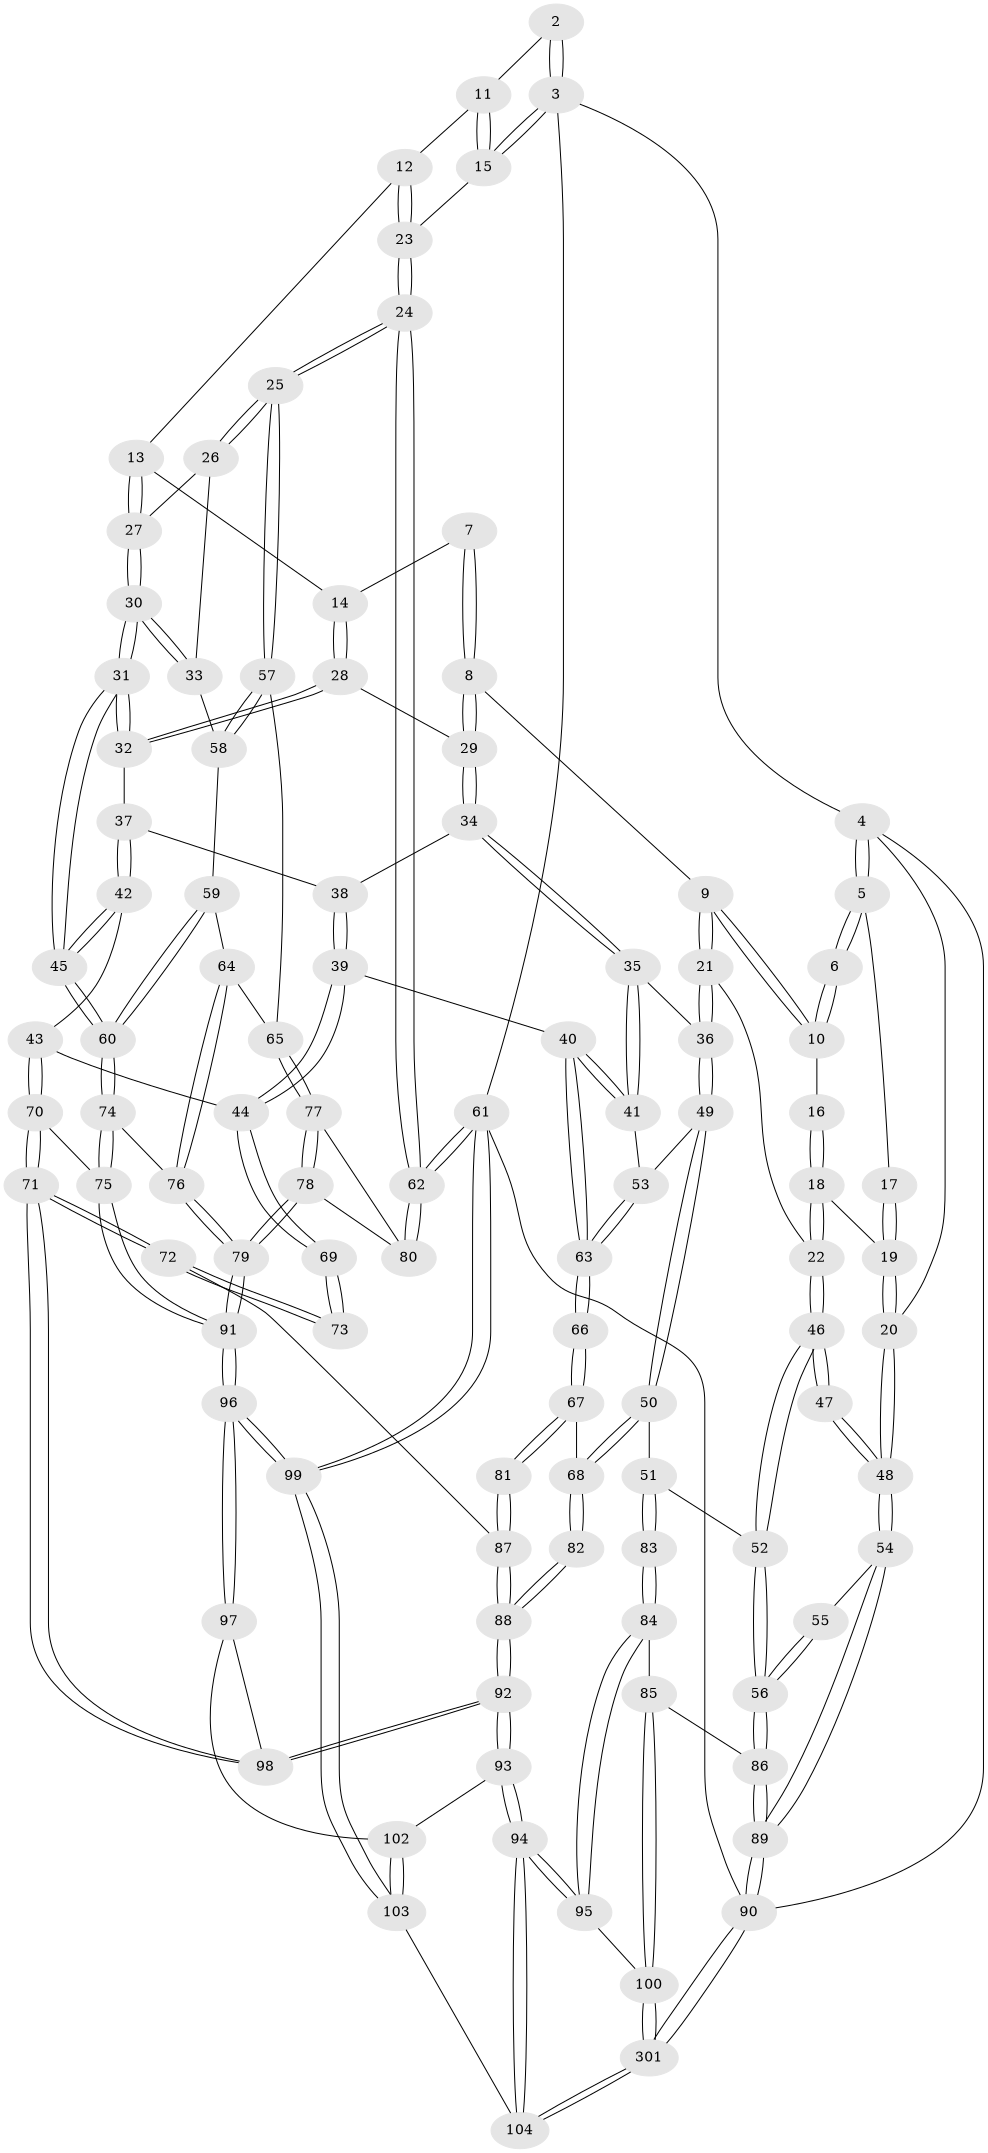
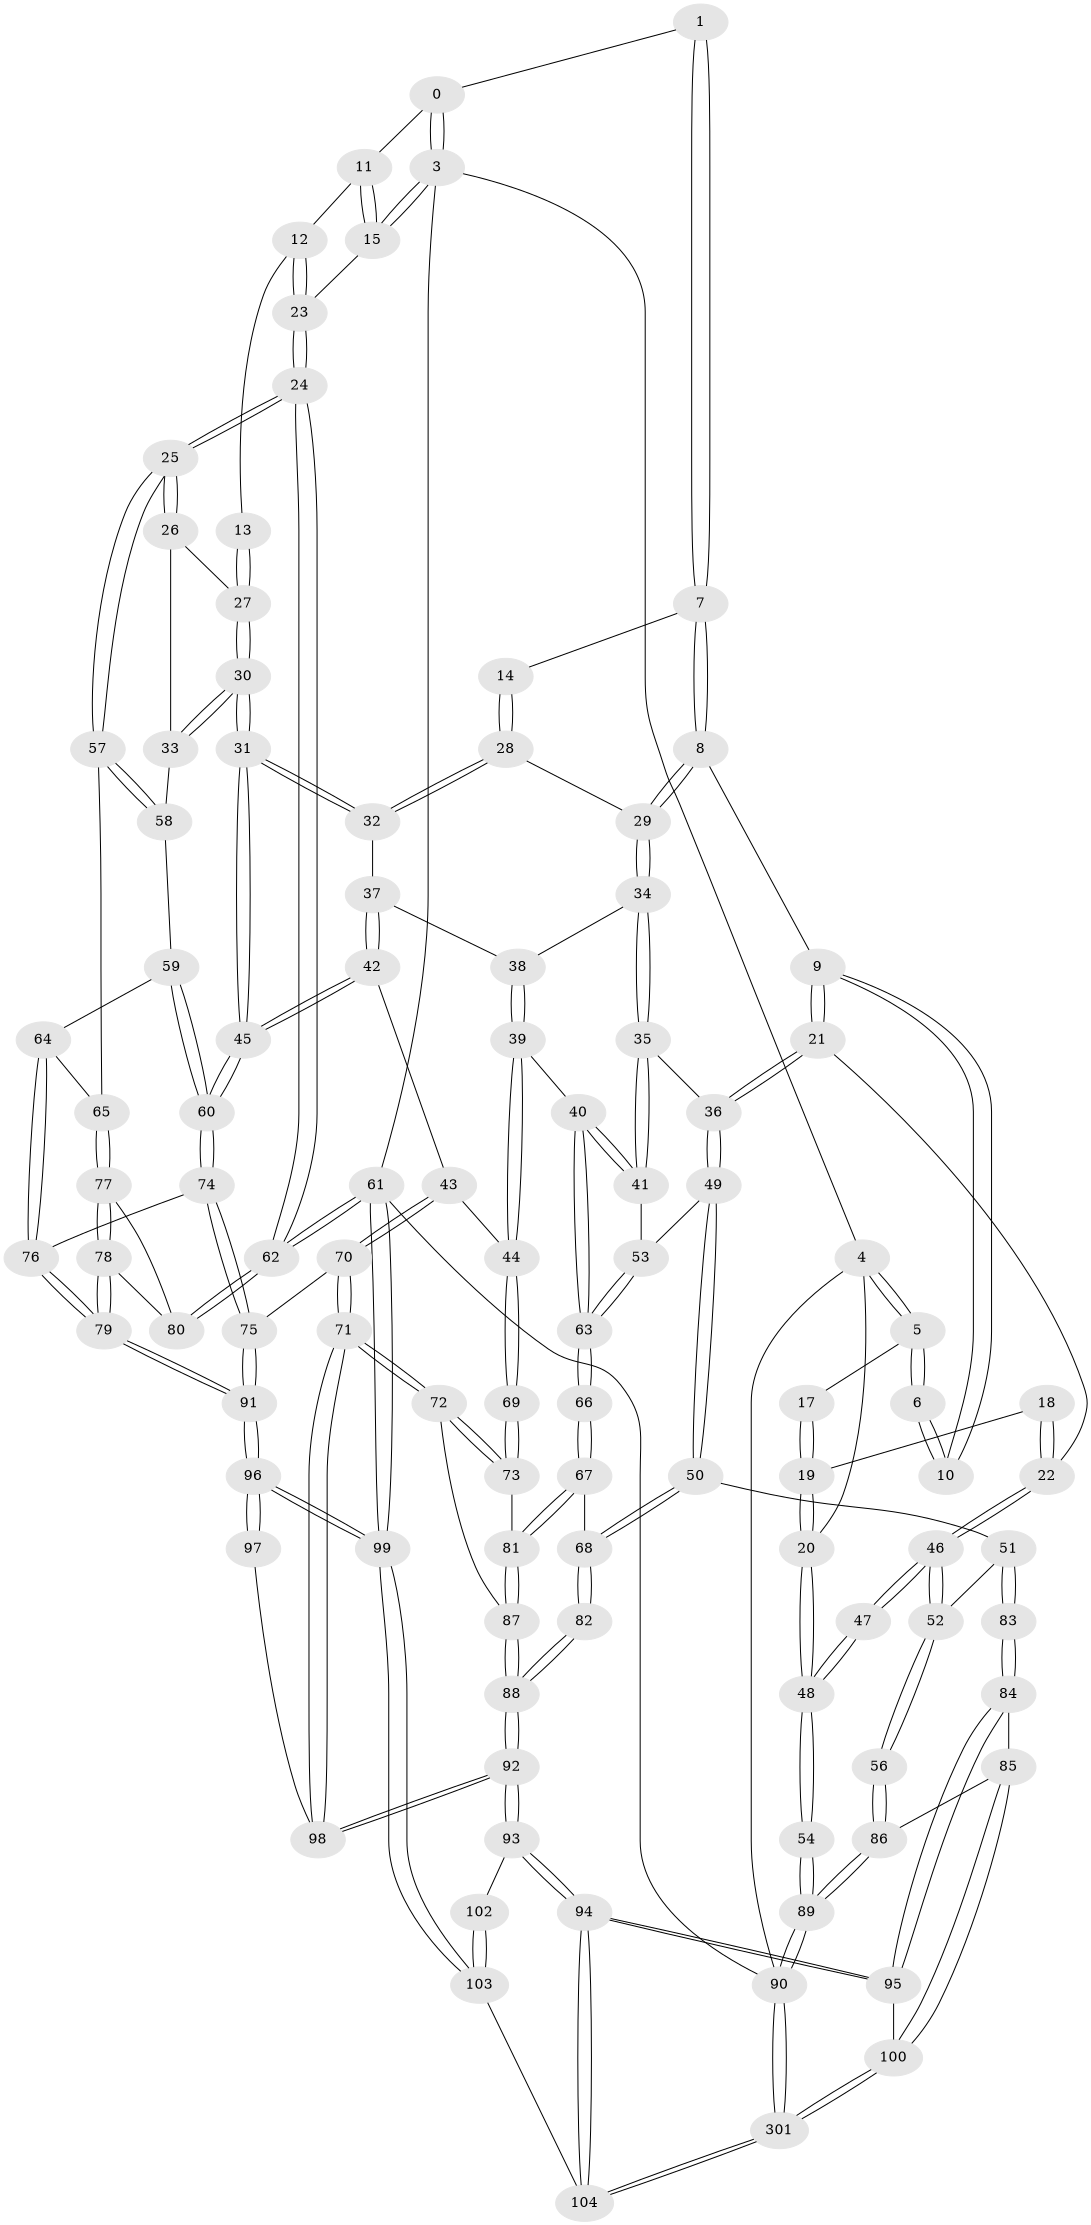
  graph {
    fontname="DejaVu Serif"
    node [color=gray90 fontname="DejaVu Serif" style=filled]
    edge [fontname="DejaVu Serif"]
-   2
+   1
+   2 [label=0]
    7
    3
    11
    8
    14
    4
    15
    61
    12
    5
    20
    90
    23
    62
    99
    6
    17
    48
    n21 [label=301]
    10
    19
-   16
    9
    29
    28
    21
    34
    22
    36
    18
    13
    27
    24
    30
    32
    46
    54
    49
    47
    52
    25
    26
    57
    80
    33
    58
    65
    31
    37
    35
    38
    45
    60
    42
    59
    41
    39
    53
    50
    43
    40
    44
    63
    69
    66
    70
    71
    75
    73
    74
    56
-   55
    89
    51
    68
    83
    82
    84
    86
    77
    64
    76
    103
    67
    79
    78
    81
    87
    88
    72
    98
    91
    96
    92
    85
    95
    100
    93
    104
    97
    94
    102
+   1 -- 2
+   1 -- 7
+   1 -- 7
    2 -- 3
    2 -- 3
    2 -- 11
    7 -- 8
    7 -- 8
    7 -- 14
    3 -- 4
    3 -- 15
    3 -- 15
    3 -- 61
    11 -- 15
    11 -- 15
    11 -- 12
    8 -- 9
    8 -- 29
    8 -- 29
    14 -- 28
    14 -- 28
    4 -- 5
    4 -- 5
    4 -- 20
    4 -- 90
    15 -- 23
    61 -- 90
    61 -- 62
    61 -- 62
    61 -- 99
    61 -- 99
    12 -- 23
    12 -- 23
    12 -- 13
    5 -- 6
    5 -- 6
    5 -- 17
    20 -- 48
    20 -- 48
    90 -- n21
    90 -- n21
    23 -- 24
    23 -- 24
    62 -- 80
    62 -- 80
    99 -- 103
    99 -- 103
    6 -- 10
    6 -- 10
    17 -- 19
    17 -- 19
    48 -- 54
    48 -- 54
    n21 -- 104
    n21 -- 104
-   10 -- 16
    19 -- 20
    19 -- 20
-   16 -- 18
-   16 -- 18
    9 -- 10
    9 -- 10
    9 -- 21
    9 -- 21
    29 -- 34
    29 -- 34
    28 -- 29
    28 -- 32
    28 -- 32
    21 -- 22
    21 -- 36
    21 -- 36
    34 -- 35
    34 -- 35
    34 -- 38
    22 -- 46
    22 -- 46
    36 -- 49
    36 -- 49
    18 -- 19
    18 -- 22
    18 -- 22
-   13 -- 14
    13 -- 27
    13 -- 27
    27 -- 30
    27 -- 30
    24 -- 62
    24 -- 62
    24 -- 25
    24 -- 25
    30 -- 33
    30 -- 33
    30 -- 31
    30 -- 31
    32 -- 37
    46 -- 47
    46 -- 47
    46 -- 52
    46 -- 52
-   54 -- 55
    54 -- 89
    54 -- 89
    49 -- 53
    49 -- 50
    49 -- 50
    47 -- 48
    47 -- 48
    52 -- 56
    52 -- 56
    25 -- 26
    25 -- 26
    25 -- 57
    25 -- 57
    26 -- 27
    26 -- 33
    57 -- 58
    57 -- 58
    57 -- 65
    33 -- 58
    58 -- 59
    65 -- 77
    65 -- 77
    31 -- 32
    31 -- 32
    31 -- 45
    31 -- 45
    37 -- 38
    37 -- 42
    37 -- 42
    35 -- 36
    35 -- 41
    35 -- 41
    38 -- 39
    38 -- 39
    45 -- 60
    45 -- 60
    60 -- 74
    60 -- 74
    42 -- 45
    42 -- 45
    42 -- 43
    59 -- 60
    59 -- 60
    59 -- 64
    41 -- 53
    39 -- 40
    39 -- 44
    39 -- 44
    53 -- 63
    53 -- 63
    50 -- 51
    50 -- 68
    50 -- 68
    43 -- 44
    43 -- 70
    43 -- 70
    40 -- 41
    40 -- 41
    40 -- 63
    40 -- 63
    44 -- 69
    44 -- 69
    63 -- 66
    63 -- 66
    69 -- 73
    69 -- 73
    66 -- 67
    66 -- 67
    70 -- 71
    70 -- 71
    70 -- 75
    71 -- 72
    71 -- 72
    71 -- 98
    71 -- 98
    75 -- 91
    75 -- 91
+   73 -- 81
    74 -- 75
    74 -- 75
    74 -- 76
    56 -- 86
    56 -- 86
-   55 -- 56
-   55 -- 56
    89 -- 90
    89 -- 90
    51 -- 52
    51 -- 83
    51 -- 83
    68 -- 82
    68 -- 82
    83 -- 84
    83 -- 84
    82 -- 88
    82 -- 88
    84 -- 85
    84 -- 95
    84 -- 95
    86 -- 89
    86 -- 89
    77 -- 80
    77 -- 78
    77 -- 78
    64 -- 65
    64 -- 76
    64 -- 76
    76 -- 79
    76 -- 79
    103 -- 104
    67 -- 68
    67 -- 81
    67 -- 81
    79 -- 91
    79 -- 91
    78 -- 80
    78 -- 79
    78 -- 79
    81 -- 87
    81 -- 87
    87 -- 88
    87 -- 88
    88 -- 92
    88 -- 92
    72 -- 73
    72 -- 73
    72 -- 87
    91 -- 96
    91 -- 96
    96 -- 99
    96 -- 99
    96 -- 97
    96 -- 97
    92 -- 98
    92 -- 98
    92 -- 93
    92 -- 93
    85 -- 86
    85 -- 100
    85 -- 100
    95 -- 100
    100 -- n21
    100 -- n21
    93 -- 94
    93 -- 94
    93 -- 102
    97 -- 98
-   97 -- 102
    94 -- 95
    94 -- 95
    94 -- 104
    94 -- 104
    102 -- 103
    102 -- 103
  }
